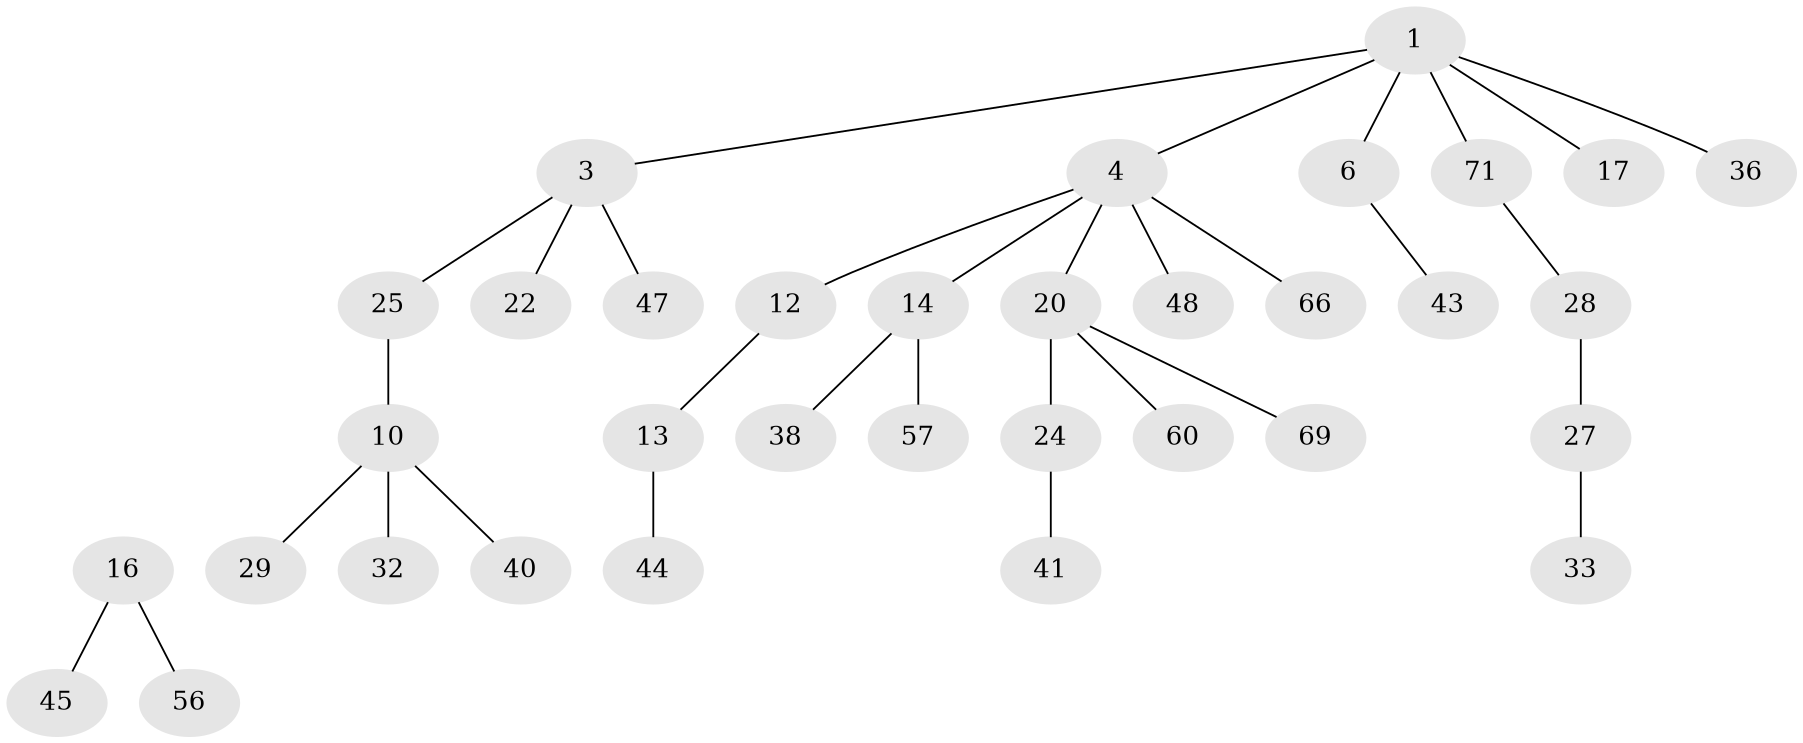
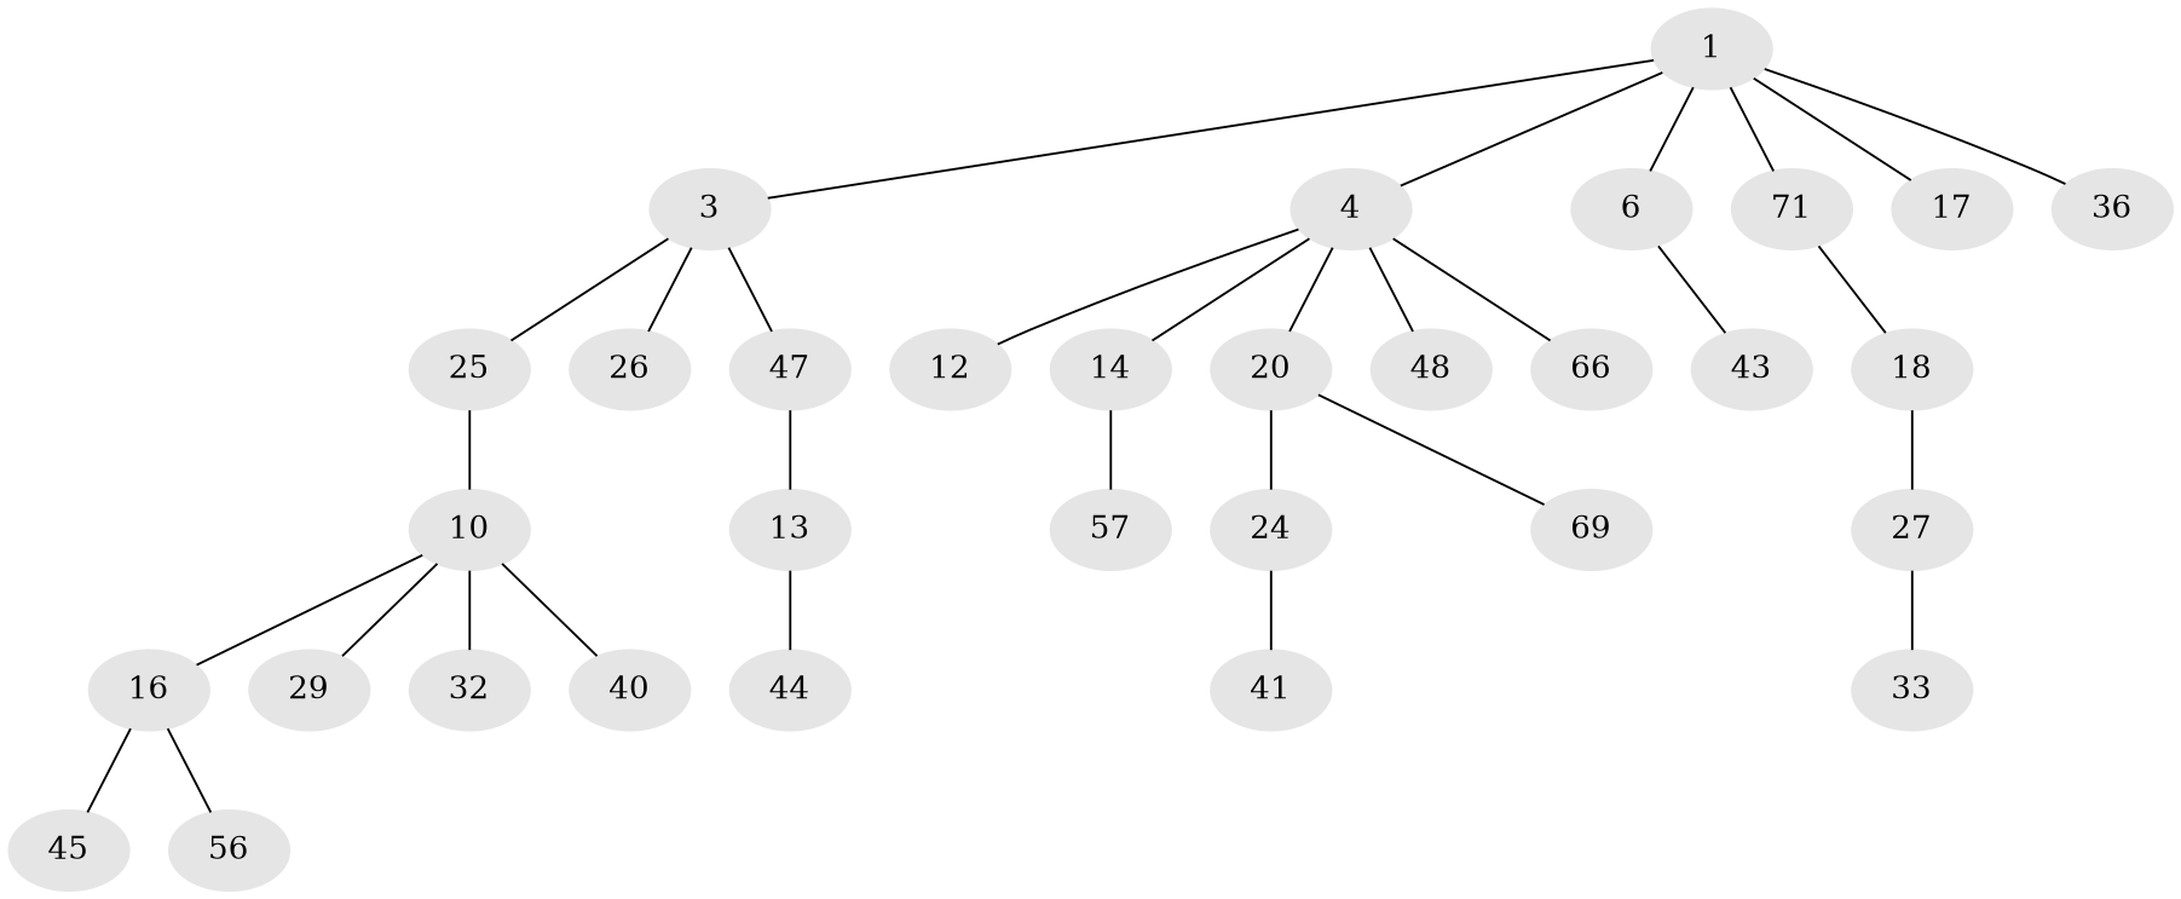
  graph {
    node [color=gray90 style=filled]
    1 [super="+2"]
    3 [super="+7+23"]
    4 [super="+8+5+46"]
    6
    n5 [label=71]
    17 [super="+65"]
    36 [super="+63"]
    25 [super="+39"]
-   26 [super="+54" label=22]
+   26 [super="+54"]
    47
    12 [super="+49+59"]
    14 [super="+28+15"]
    20 [super="+21"]
    48
    66
    43 [super="+55"]
-   18 [super="+50" label=28]
+   18 [super="+50"]
    10 [super="+31"]
    16
    29
    32 [super="+34"]
    40
    13
-   38
    57
    24 [super="+61+52+37"]
-   60
    69
    45
    56
    27 [super="+42+58+68+30"]
    44 [super="+53"]
    33
    41
    1 -- 3
    1 -- 4
    1 -- 6
    1 -- n5
    1 -- 17
    1 -- 36
    3 -- 25
    3 -- 26
    3 -- 47
    4 -- 12
    4 -- 14
    4 -- 20
    4 -- 48
    4 -- 66
    6 -- 43
    n5 -- 18
    25 -- 10
-   12 -- 13
-   14 -- 38
+   47 -- 13
    14 -- 57
    20 -- 24
-   20 -- 60
    20 -- 69
    18 -- 27
+   10 -- 16
    10 -- 29
    10 -- 32
    10 -- 40
    16 -- 45
    16 -- 56
    13 -- 44
    24 -- 41
    27 -- 33
  }
